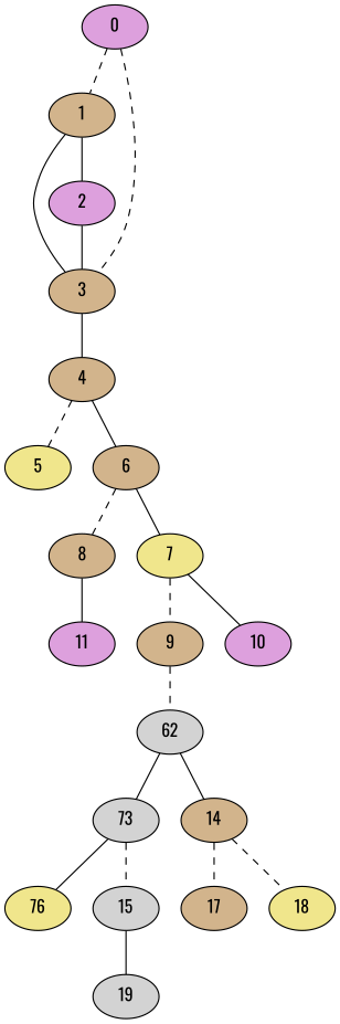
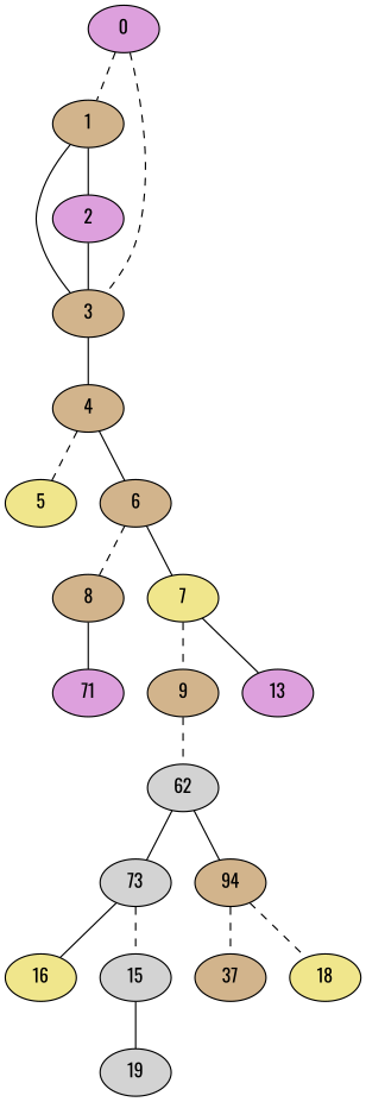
  graph {
    fontname=Oswald
    node [fillcolor=tan fontname=Oswald style=filled]
    edge [fontname=Oswald style=solid]
    0 [fillcolor=plum]
    1
    3
    2 [fillcolor=plum]
    4
    5 [fillcolor=khaki]
    6
    8
    7 [fillcolor=khaki]
-   11 [fillcolor=plum]
+   11 [fillcolor=plum label=71]
    9
-   10 [fillcolor=plum]
+   10 [fillcolor=plum label=13]
    n13 [fillcolor=lightgrey label=62]
    n14 [fillcolor=lightgrey label=73]
-   14
-   16 [fillcolor=khaki label=76]
+   14 [label=94]
+   16 [fillcolor=khaki]
    15 [fillcolor=lightgrey]
-   17
+   17 [label=37]
    18 [fillcolor=khaki]
    19 [fillcolor=lightgrey]
    0 -- 1 [style=dashed]
    0 -- 3 [style=dashed]
    1 -- 3
    1 -- 2
    3 -- 4
    2 -- 3
    4 -- 5 [style=dashed]
    4 -- 6
    6 -- 8 [style=dashed]
    6 -- 7
    8 -- 11
    7 -- 9 [style=dashed]
    7 -- 10
    9 -- n13 [style=dashed]
    n13 -- n14
    n13 -- 14
    n14 -- 16
    n14 -- 15 [style=dashed]
    14 -- 17 [style=dashed]
    14 -- 18 [style=dashed]
    15 -- 19
  }
